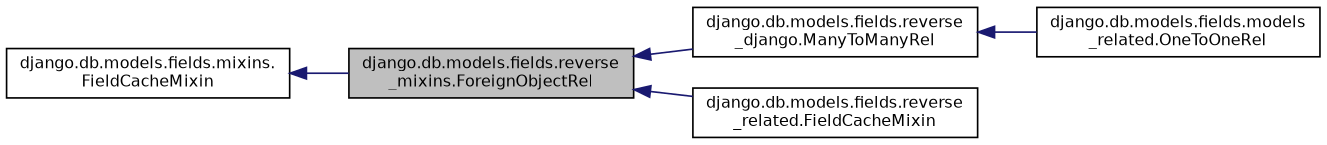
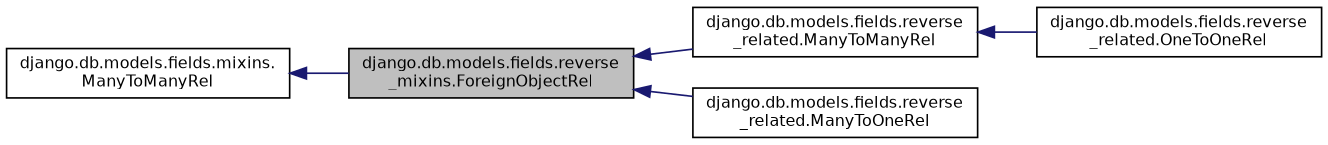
  digraph {
    rankdir=LR
    node [color=black fillcolor=white fontname=Helvetica fontsize=10 shape=record style=filled]
    edge [color=midnightblue dir=back fontname=Helvetica fontsize=10 labelfontname=Helvetica labelfontsize=10 style=solid]
    n1 [fillcolor=grey75 fontcolor=black height=0.2 label="django.db.models.fields.reverse\l_mixins.ForeignObjectRel" width=0.4]
-   n2 [height=0.2 label="django.db.models.fields.reverse\l_django.ManyToManyRel" width=0.4]
-   n3 [height=0.2 label="django.db.models.fields.reverse\l_related.FieldCacheMixin" width=0.4]
-   n4 [height=0.2 label="django.db.models.fields.models\l_related.OneToOneRel" width=0.4]
-   n5 [height=0.2 label="django.db.models.fields.mixins.\lFieldCacheMixin" width=0.4]
+   n2 [height=0.2 label="django.db.models.fields.reverse\l_related.ManyToManyRel" width=0.4]
+   n3 [height=0.2 label="django.db.models.fields.reverse\l_related.ManyToOneRel" width=0.4]
+   n4 [height=0.2 label="django.db.models.fields.reverse\l_related.OneToOneRel" width=0.4]
+   n5 [height=0.2 label="django.db.models.fields.mixins.\lManyToManyRel" width=0.4]
    n1 -> n2
    n1 -> n3
    n2 -> n4
    n5 -> n1
  }
